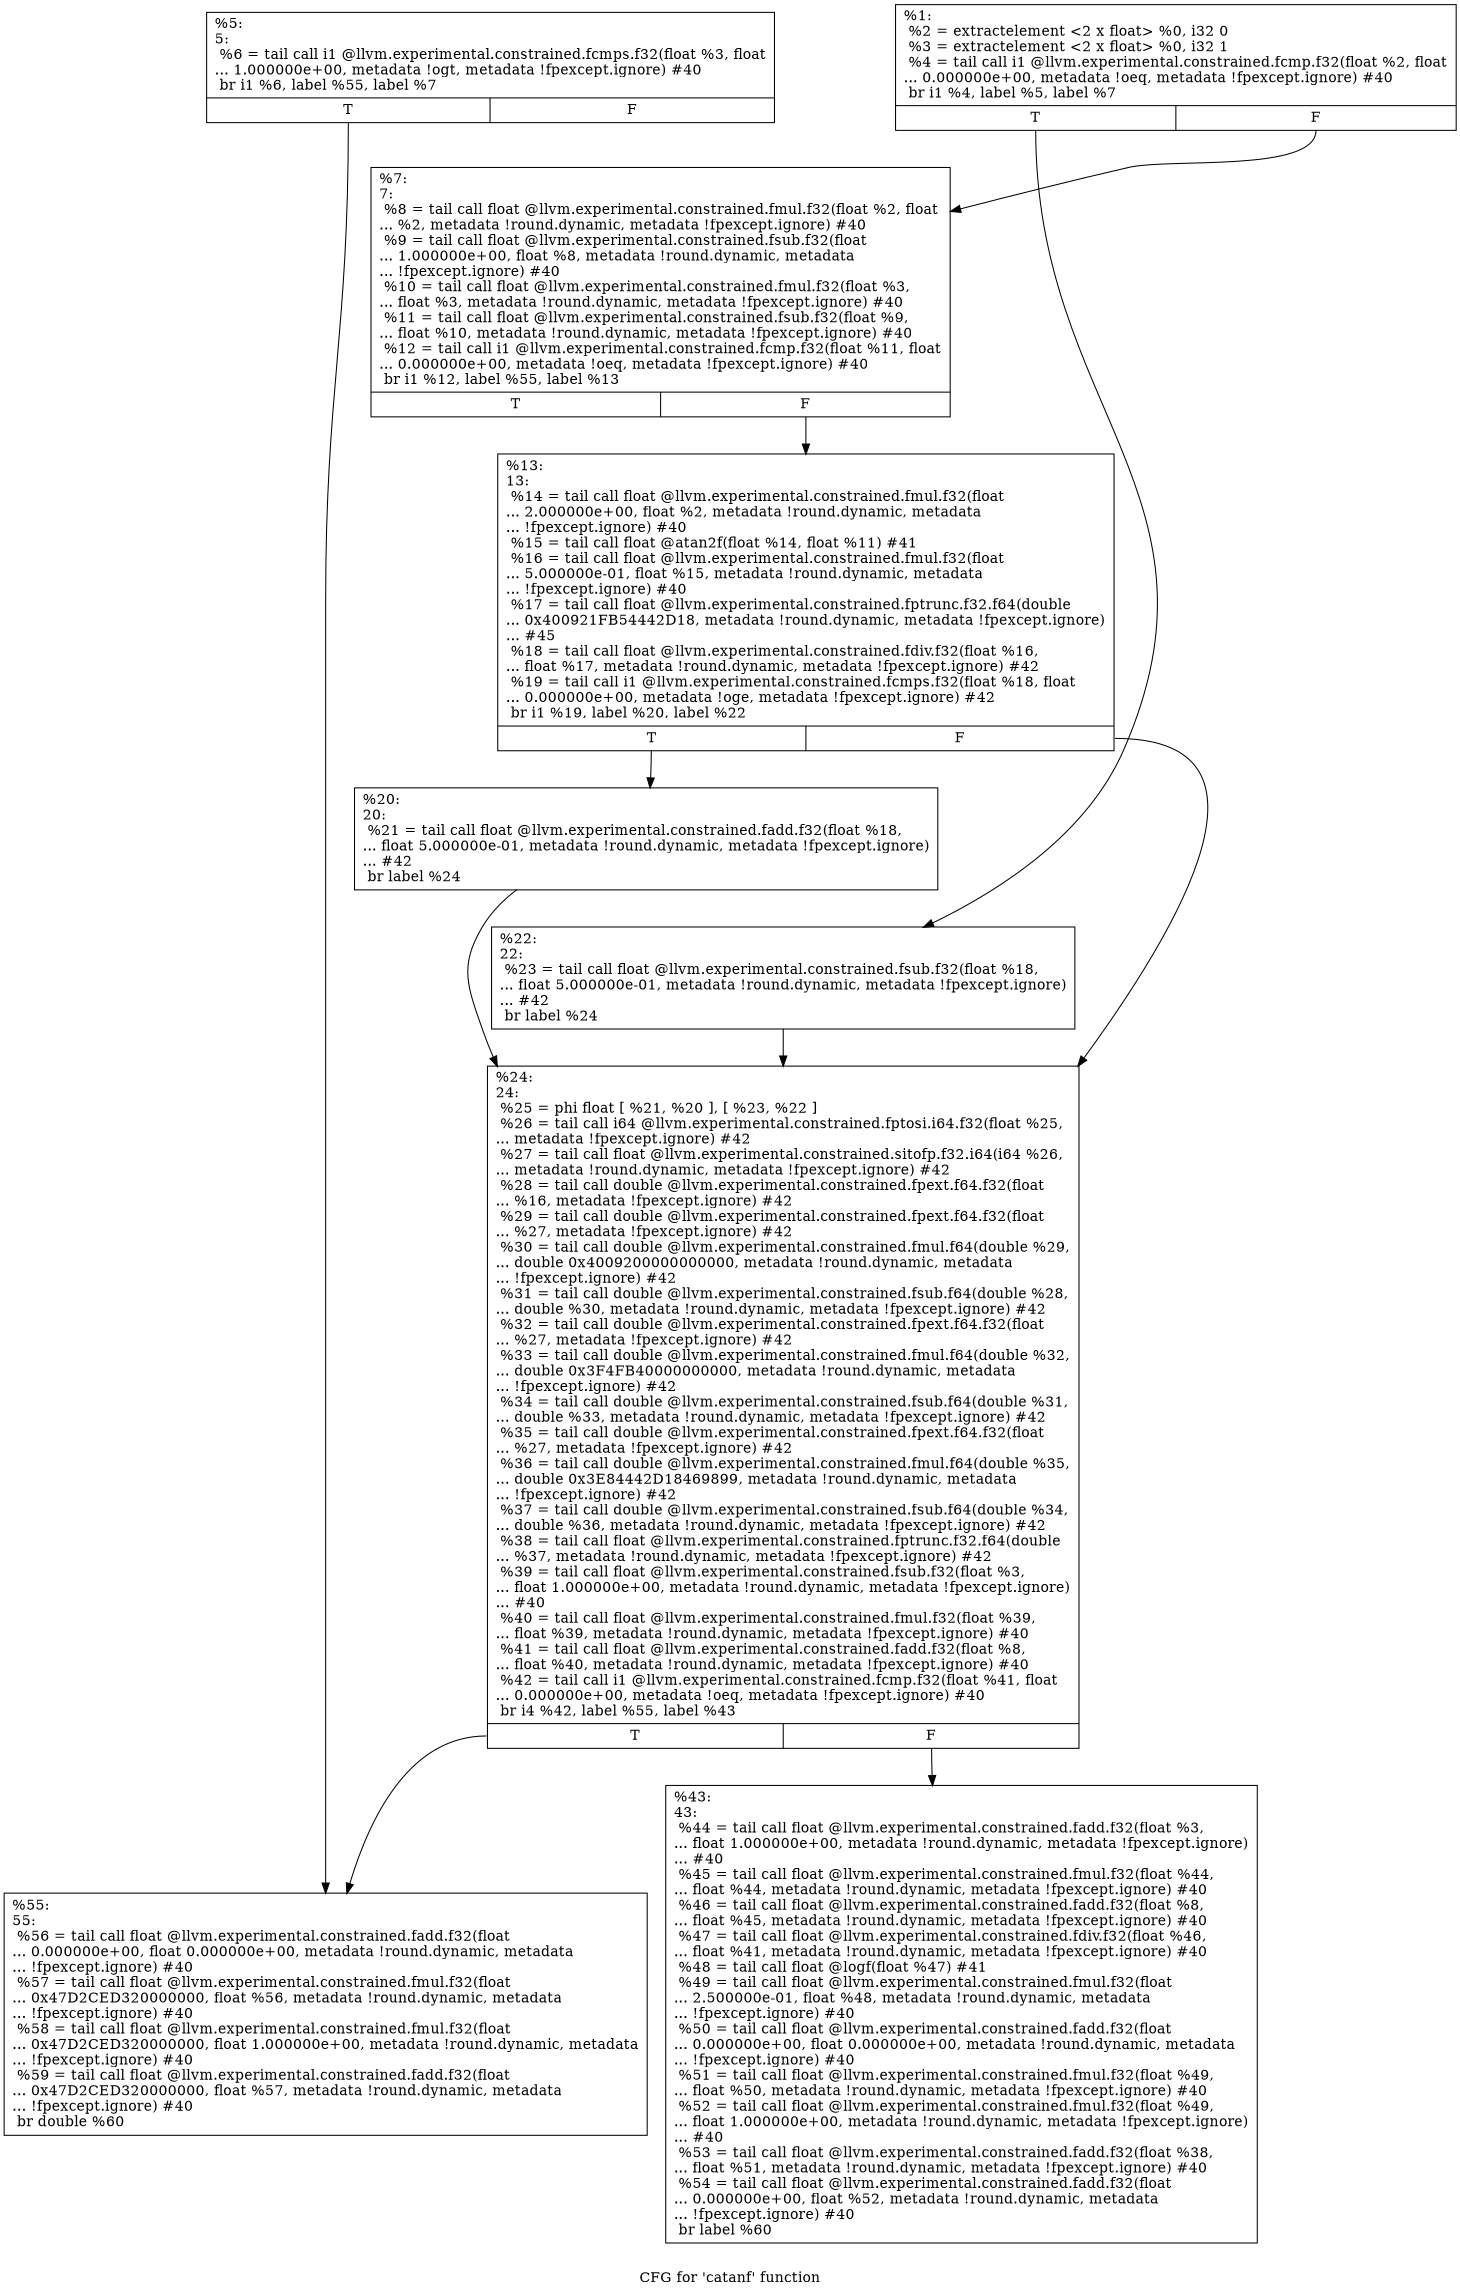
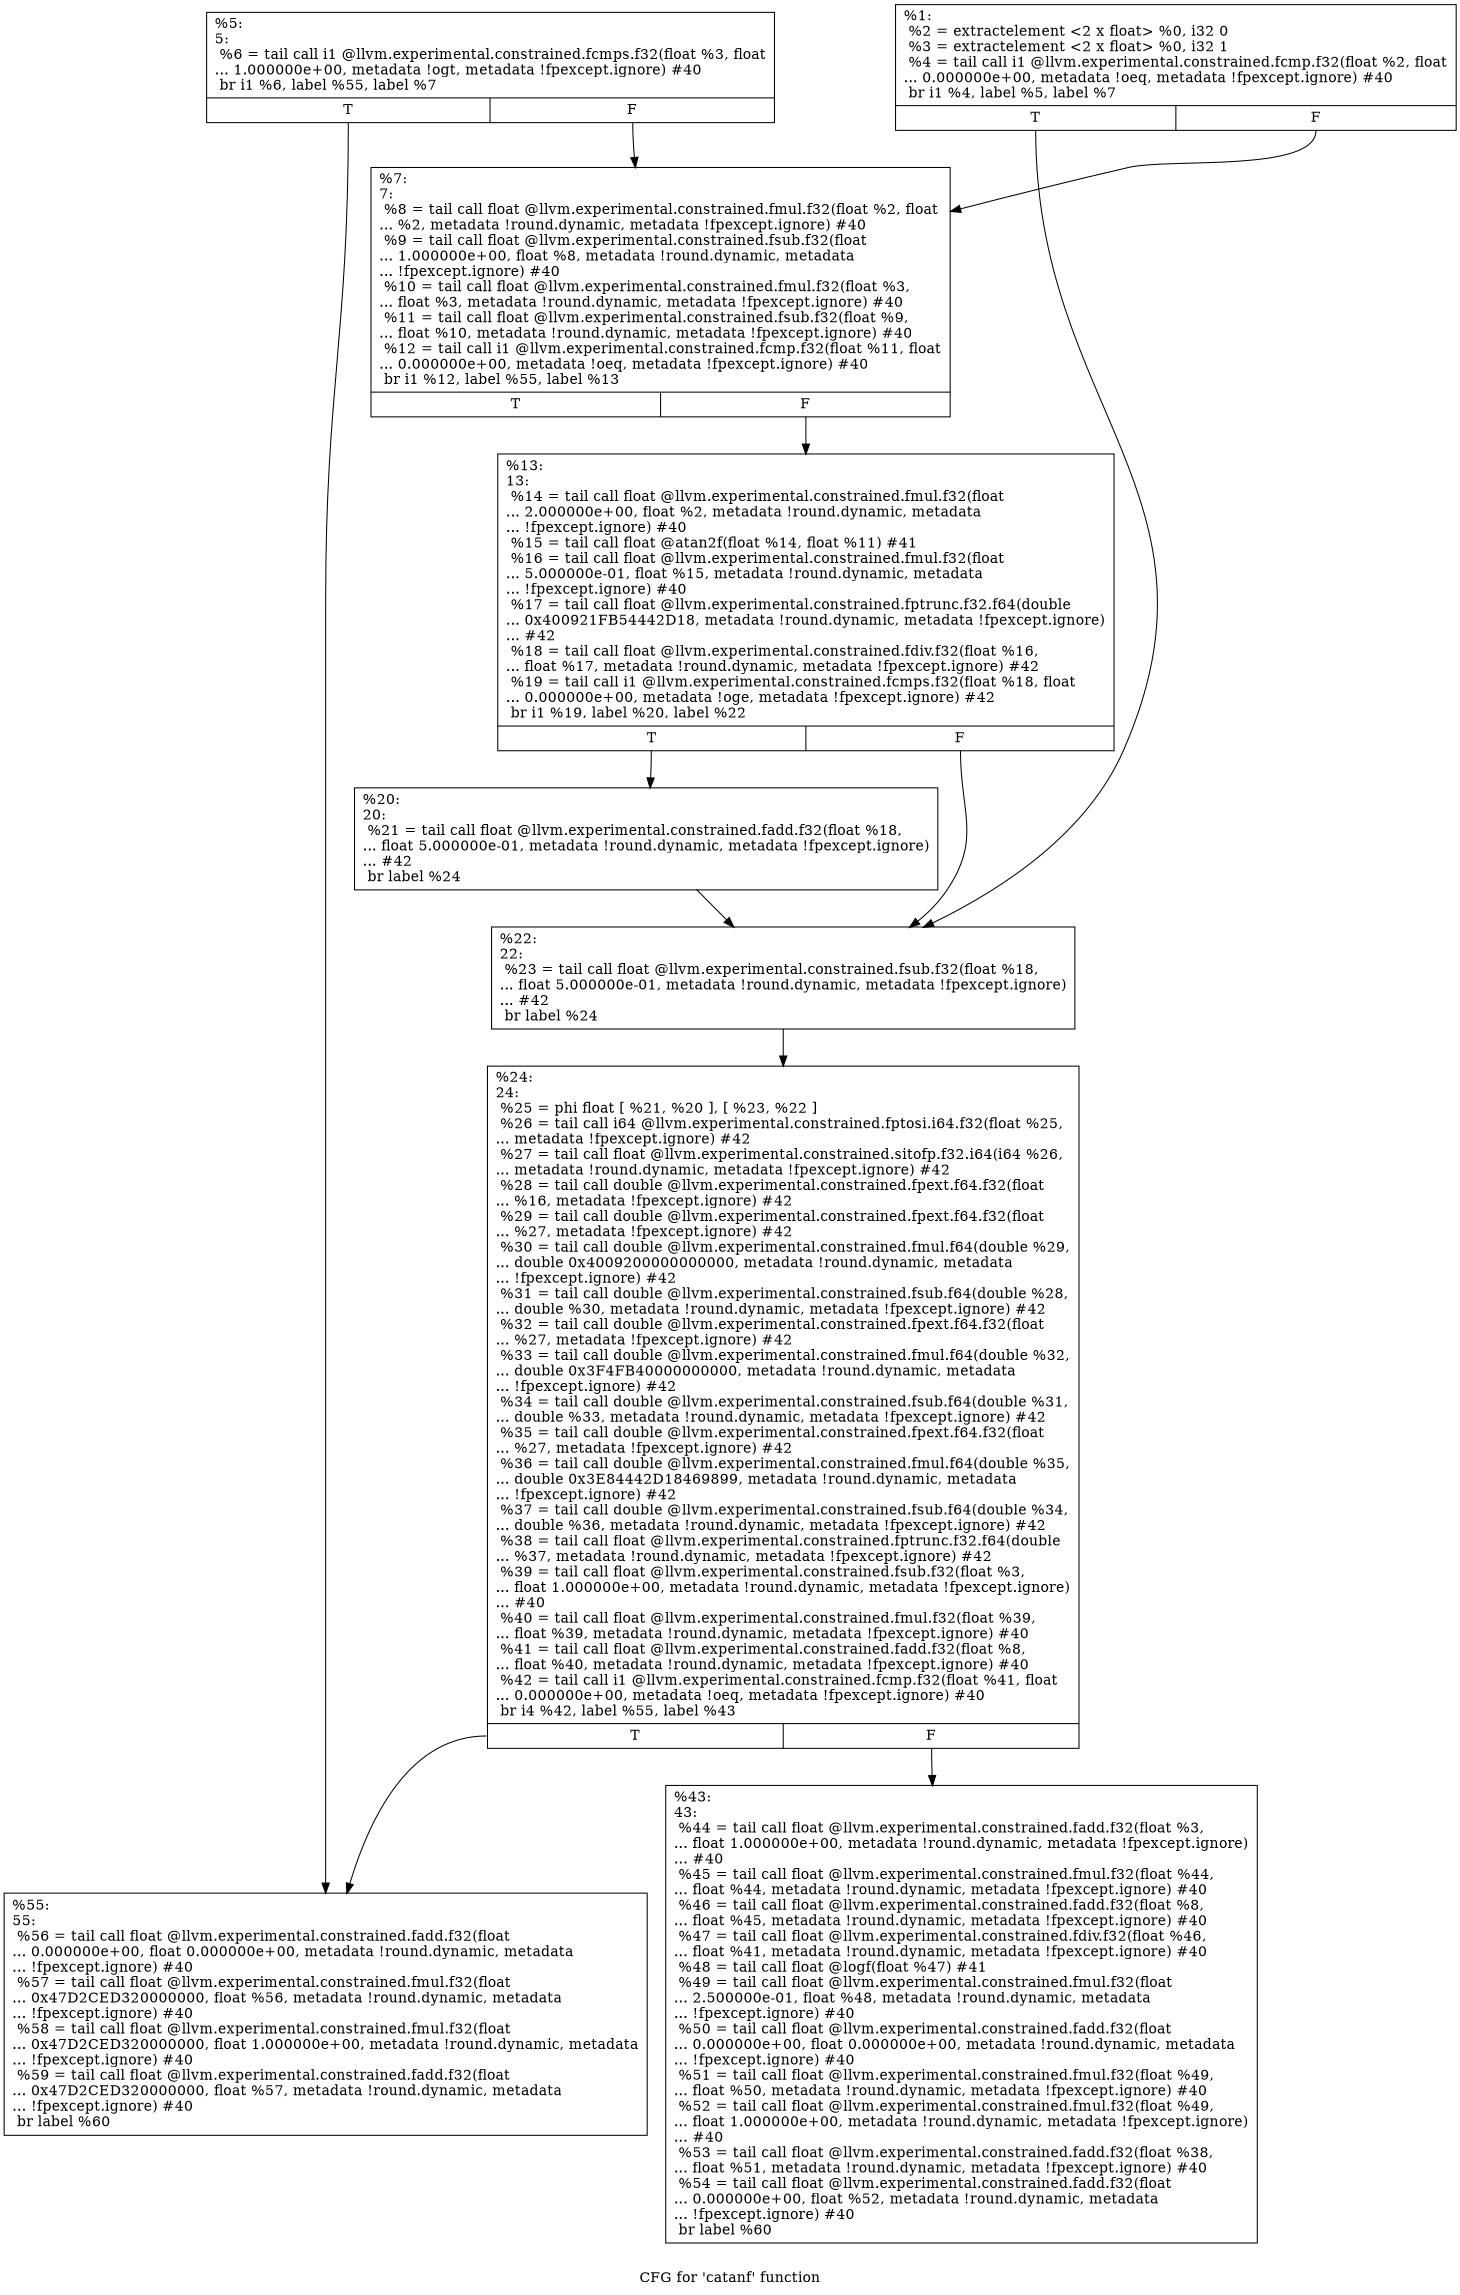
  digraph {
    label="CFG for 'catanf' function"
    node [shape=record]
    edge [tailport=s0]
    n1 [label="{%1:\l  %2 = extractelement \<2 x float\> %0, i32 0\l  %3 = extractelement \<2 x float\> %0, i32 1\l  %4 = tail call i1 @llvm.experimental.constrained.fcmp.f32(float %2, float\l... 0.000000e+00, metadata !oeq, metadata !fpexcept.ignore) #40\l  br i1 %4, label %5, label %7\l|{<s0>T|<s1>F}}"]
    n2 [label="{%7:\l7:                                                \l  %8 = tail call float @llvm.experimental.constrained.fmul.f32(float %2, float\l... %2, metadata !round.dynamic, metadata !fpexcept.ignore) #40\l  %9 = tail call float @llvm.experimental.constrained.fsub.f32(float\l... 1.000000e+00, float %8, metadata !round.dynamic, metadata\l... !fpexcept.ignore) #40\l  %10 = tail call float @llvm.experimental.constrained.fmul.f32(float %3,\l... float %3, metadata !round.dynamic, metadata !fpexcept.ignore) #40\l  %11 = tail call float @llvm.experimental.constrained.fsub.f32(float %9,\l... float %10, metadata !round.dynamic, metadata !fpexcept.ignore) #40\l  %12 = tail call i1 @llvm.experimental.constrained.fcmp.f32(float %11, float\l... 0.000000e+00, metadata !oeq, metadata !fpexcept.ignore) #40\l  br i1 %12, label %55, label %13\l|{<s0>T|<s1>F}}"]
    n3 [label="{%22:\l22:                                               \l  %23 = tail call float @llvm.experimental.constrained.fsub.f32(float %18,\l... float 5.000000e-01, metadata !round.dynamic, metadata !fpexcept.ignore)\l... #42\l  br label %24\l}"]
    n4 [label="{%5:\l5:                                                \l  %6 = tail call i1 @llvm.experimental.constrained.fcmps.f32(float %3, float\l... 1.000000e+00, metadata !ogt, metadata !fpexcept.ignore) #40\l  br i1 %6, label %55, label %7\l|{<s0>T|<s1>F}}"]
-   n5 [label="{%55:\l55:                                               \l  %56 = tail call float @llvm.experimental.constrained.fadd.f32(float\l... 0.000000e+00, float 0.000000e+00, metadata !round.dynamic, metadata\l... !fpexcept.ignore) #40\l  %57 = tail call float @llvm.experimental.constrained.fmul.f32(float\l... 0x47D2CED320000000, float %56, metadata !round.dynamic, metadata\l... !fpexcept.ignore) #40\l  %58 = tail call float @llvm.experimental.constrained.fmul.f32(float\l... 0x47D2CED320000000, float 1.000000e+00, metadata !round.dynamic, metadata\l... !fpexcept.ignore) #40\l  %59 = tail call float @llvm.experimental.constrained.fadd.f32(float\l... 0x47D2CED320000000, float %57, metadata !round.dynamic, metadata\l... !fpexcept.ignore) #40\l  br double %60\l}"]
-   n6 [label="{%13:\l13:                                               \l  %14 = tail call float @llvm.experimental.constrained.fmul.f32(float\l... 2.000000e+00, float %2, metadata !round.dynamic, metadata\l... !fpexcept.ignore) #40\l  %15 = tail call float @atan2f(float %14, float %11) #41\l  %16 = tail call float @llvm.experimental.constrained.fmul.f32(float\l... 5.000000e-01, float %15, metadata !round.dynamic, metadata\l... !fpexcept.ignore) #40\l  %17 = tail call float @llvm.experimental.constrained.fptrunc.f32.f64(double\l... 0x400921FB54442D18, metadata !round.dynamic, metadata !fpexcept.ignore)\l... #45\l  %18 = tail call float @llvm.experimental.constrained.fdiv.f32(float %16,\l... float %17, metadata !round.dynamic, metadata !fpexcept.ignore) #42\l  %19 = tail call i1 @llvm.experimental.constrained.fcmps.f32(float %18, float\l... 0.000000e+00, metadata !oge, metadata !fpexcept.ignore) #42\l  br i1 %19, label %20, label %22\l|{<s0>T|<s1>F}}"]
+   n5 [label="{%55:\l55:                                               \l  %56 = tail call float @llvm.experimental.constrained.fadd.f32(float\l... 0.000000e+00, float 0.000000e+00, metadata !round.dynamic, metadata\l... !fpexcept.ignore) #40\l  %57 = tail call float @llvm.experimental.constrained.fmul.f32(float\l... 0x47D2CED320000000, float %56, metadata !round.dynamic, metadata\l... !fpexcept.ignore) #40\l  %58 = tail call float @llvm.experimental.constrained.fmul.f32(float\l... 0x47D2CED320000000, float 1.000000e+00, metadata !round.dynamic, metadata\l... !fpexcept.ignore) #40\l  %59 = tail call float @llvm.experimental.constrained.fadd.f32(float\l... 0x47D2CED320000000, float %57, metadata !round.dynamic, metadata\l... !fpexcept.ignore) #40\l  br label %60\l}"]
+   n6 [label="{%13:\l13:                                               \l  %14 = tail call float @llvm.experimental.constrained.fmul.f32(float\l... 2.000000e+00, float %2, metadata !round.dynamic, metadata\l... !fpexcept.ignore) #40\l  %15 = tail call float @atan2f(float %14, float %11) #41\l  %16 = tail call float @llvm.experimental.constrained.fmul.f32(float\l... 5.000000e-01, float %15, metadata !round.dynamic, metadata\l... !fpexcept.ignore) #40\l  %17 = tail call float @llvm.experimental.constrained.fptrunc.f32.f64(double\l... 0x400921FB54442D18, metadata !round.dynamic, metadata !fpexcept.ignore)\l... #42\l  %18 = tail call float @llvm.experimental.constrained.fdiv.f32(float %16,\l... float %17, metadata !round.dynamic, metadata !fpexcept.ignore) #42\l  %19 = tail call i1 @llvm.experimental.constrained.fcmps.f32(float %18, float\l... 0.000000e+00, metadata !oge, metadata !fpexcept.ignore) #42\l  br i1 %19, label %20, label %22\l|{<s0>T|<s1>F}}"]
    n7 [label="{%20:\l20:                                               \l  %21 = tail call float @llvm.experimental.constrained.fadd.f32(float %18,\l... float 5.000000e-01, metadata !round.dynamic, metadata !fpexcept.ignore)\l... #42\l  br label %24\l}"]
    n8 [label="{%24:\l24:                                               \l  %25 = phi float [ %21, %20 ], [ %23, %22 ]\l  %26 = tail call i64 @llvm.experimental.constrained.fptosi.i64.f32(float %25,\l... metadata !fpexcept.ignore) #42\l  %27 = tail call float @llvm.experimental.constrained.sitofp.f32.i64(i64 %26,\l... metadata !round.dynamic, metadata !fpexcept.ignore) #42\l  %28 = tail call double @llvm.experimental.constrained.fpext.f64.f32(float\l... %16, metadata !fpexcept.ignore) #42\l  %29 = tail call double @llvm.experimental.constrained.fpext.f64.f32(float\l... %27, metadata !fpexcept.ignore) #42\l  %30 = tail call double @llvm.experimental.constrained.fmul.f64(double %29,\l... double 0x4009200000000000, metadata !round.dynamic, metadata\l... !fpexcept.ignore) #42\l  %31 = tail call double @llvm.experimental.constrained.fsub.f64(double %28,\l... double %30, metadata !round.dynamic, metadata !fpexcept.ignore) #42\l  %32 = tail call double @llvm.experimental.constrained.fpext.f64.f32(float\l... %27, metadata !fpexcept.ignore) #42\l  %33 = tail call double @llvm.experimental.constrained.fmul.f64(double %32,\l... double 0x3F4FB40000000000, metadata !round.dynamic, metadata\l... !fpexcept.ignore) #42\l  %34 = tail call double @llvm.experimental.constrained.fsub.f64(double %31,\l... double %33, metadata !round.dynamic, metadata !fpexcept.ignore) #42\l  %35 = tail call double @llvm.experimental.constrained.fpext.f64.f32(float\l... %27, metadata !fpexcept.ignore) #42\l  %36 = tail call double @llvm.experimental.constrained.fmul.f64(double %35,\l... double 0x3E84442D18469899, metadata !round.dynamic, metadata\l... !fpexcept.ignore) #42\l  %37 = tail call double @llvm.experimental.constrained.fsub.f64(double %34,\l... double %36, metadata !round.dynamic, metadata !fpexcept.ignore) #42\l  %38 = tail call float @llvm.experimental.constrained.fptrunc.f32.f64(double\l... %37, metadata !round.dynamic, metadata !fpexcept.ignore) #42\l  %39 = tail call float @llvm.experimental.constrained.fsub.f32(float %3,\l... float 1.000000e+00, metadata !round.dynamic, metadata !fpexcept.ignore)\l... #40\l  %40 = tail call float @llvm.experimental.constrained.fmul.f32(float %39,\l... float %39, metadata !round.dynamic, metadata !fpexcept.ignore) #40\l  %41 = tail call float @llvm.experimental.constrained.fadd.f32(float %8,\l... float %40, metadata !round.dynamic, metadata !fpexcept.ignore) #40\l  %42 = tail call i1 @llvm.experimental.constrained.fcmp.f32(float %41, float\l... 0.000000e+00, metadata !oeq, metadata !fpexcept.ignore) #40\l  br i4 %42, label %55, label %43\l|{<s0>T|<s1>F}}"]
    n9 [label="{%43:\l43:                                               \l  %44 = tail call float @llvm.experimental.constrained.fadd.f32(float %3,\l... float 1.000000e+00, metadata !round.dynamic, metadata !fpexcept.ignore)\l... #40\l  %45 = tail call float @llvm.experimental.constrained.fmul.f32(float %44,\l... float %44, metadata !round.dynamic, metadata !fpexcept.ignore) #40\l  %46 = tail call float @llvm.experimental.constrained.fadd.f32(float %8,\l... float %45, metadata !round.dynamic, metadata !fpexcept.ignore) #40\l  %47 = tail call float @llvm.experimental.constrained.fdiv.f32(float %46,\l... float %41, metadata !round.dynamic, metadata !fpexcept.ignore) #40\l  %48 = tail call float @logf(float %47) #41\l  %49 = tail call float @llvm.experimental.constrained.fmul.f32(float\l... 2.500000e-01, float %48, metadata !round.dynamic, metadata\l... !fpexcept.ignore) #40\l  %50 = tail call float @llvm.experimental.constrained.fadd.f32(float\l... 0.000000e+00, float 0.000000e+00, metadata !round.dynamic, metadata\l... !fpexcept.ignore) #40\l  %51 = tail call float @llvm.experimental.constrained.fmul.f32(float %49,\l... float %50, metadata !round.dynamic, metadata !fpexcept.ignore) #40\l  %52 = tail call float @llvm.experimental.constrained.fmul.f32(float %49,\l... float 1.000000e+00, metadata !round.dynamic, metadata !fpexcept.ignore)\l... #40\l  %53 = tail call float @llvm.experimental.constrained.fadd.f32(float %38,\l... float %51, metadata !round.dynamic, metadata !fpexcept.ignore) #40\l  %54 = tail call float @llvm.experimental.constrained.fadd.f32(float\l... 0.000000e+00, float %52, metadata !round.dynamic, metadata\l... !fpexcept.ignore) #40\l  br label %60\l}"]
    n1 -> n2 [tailport=s1]
    n1 -> n3
    n2 -> n6 [tailport=s1]
    n3 -> n8
+   n4 -> n2 [tailport=s1]
    n4 -> n5
-   n6 -> n8 [tailport=s1]
+   n6 -> n3 [tailport=s1]
    n6 -> n7
-   n7 -> n8
+   n7 -> n3
    n8 -> n5
    n8 -> n9 [tailport=s1]
  }
